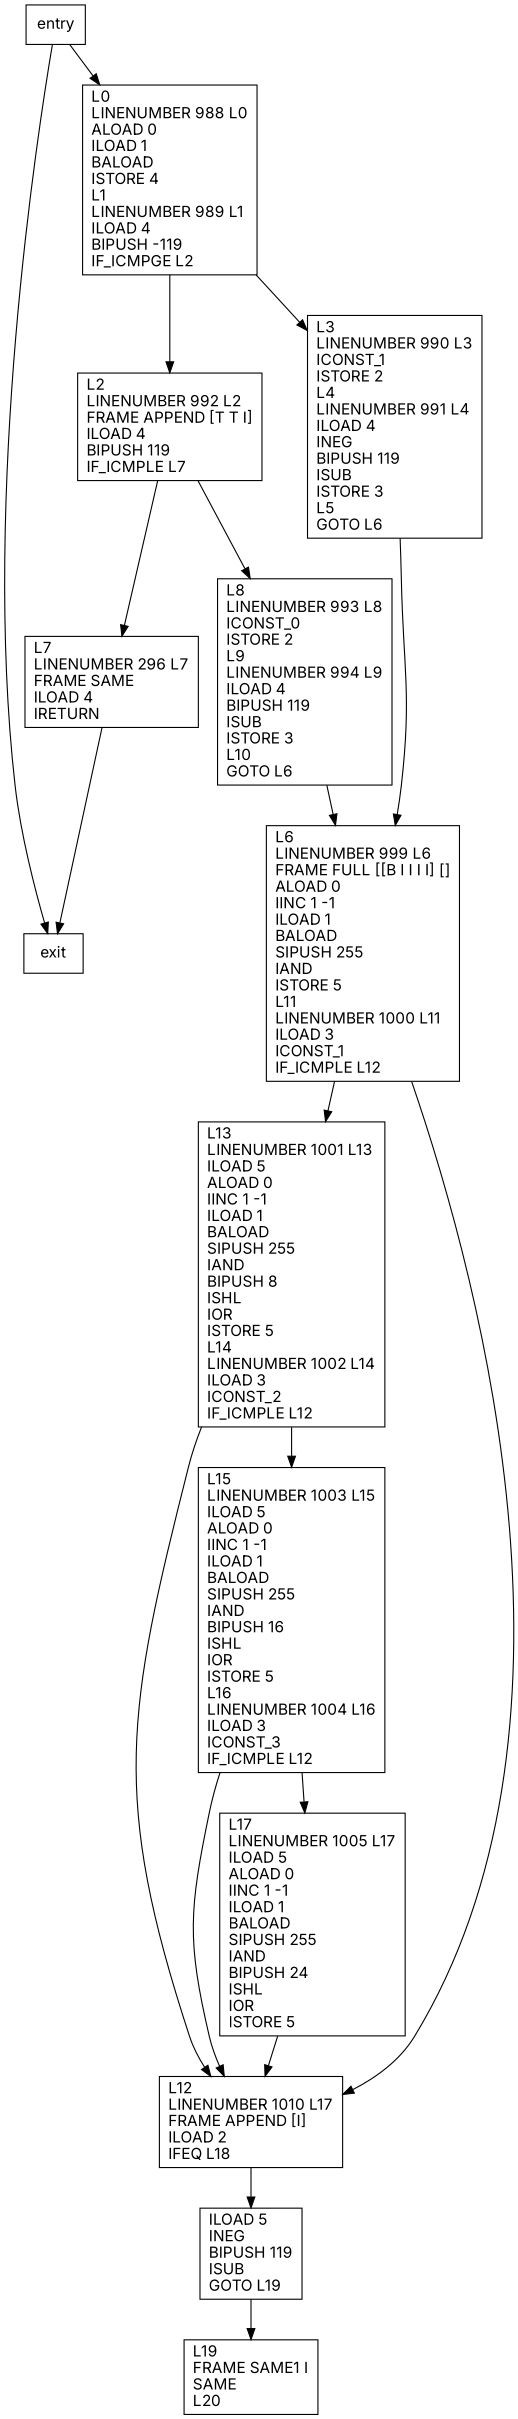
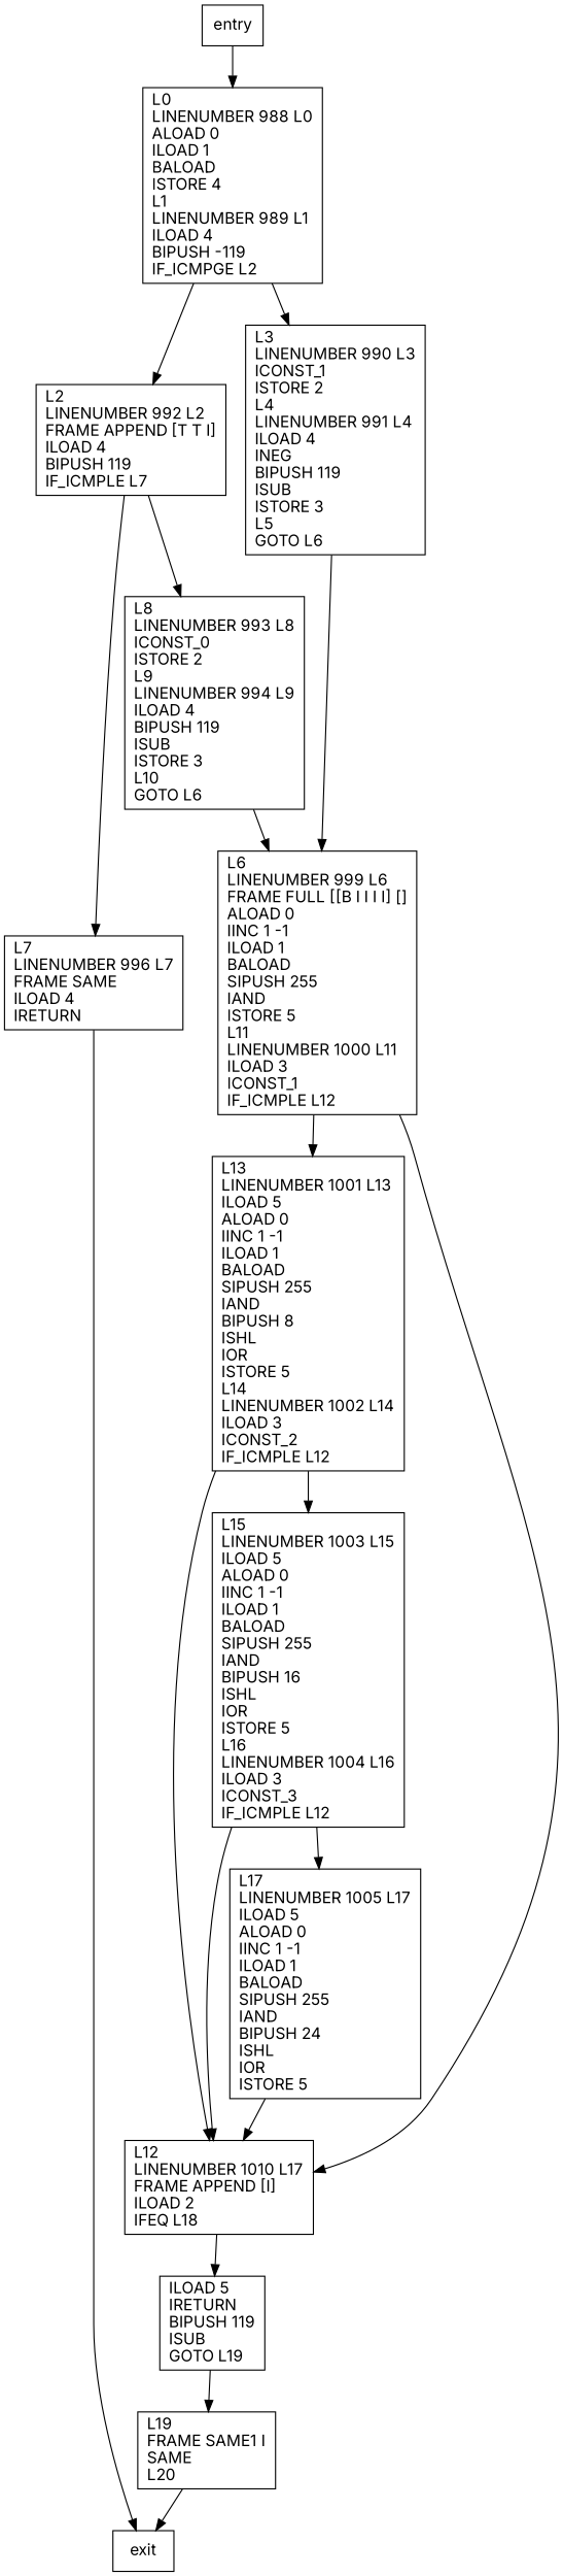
  digraph {
    fontname=Inter
    node [fontname=Inter shape=record]
    edge [fontname=Inter]
    n1 [label="L13\lLINENUMBER 1001 L13\lILOAD 5\lALOAD 0\lIINC 1 -1\lILOAD 1\lBALOAD\lSIPUSH 255\lIAND\lBIPUSH 8\lISHL\lIOR\lISTORE 5\lL14\lLINENUMBER 1002 L14\lILOAD 3\lICONST_2\lIF_ICMPLE L12\l"]
    n2 [label="L12\lLINENUMBER 1010 L17\lFRAME APPEND [I]\lILOAD 2\lIFEQ L18\l"]
    n3 [label="L15\lLINENUMBER 1003 L15\lILOAD 5\lALOAD 0\lIINC 1 -1\lILOAD 1\lBALOAD\lSIPUSH 255\lIAND\lBIPUSH 16\lISHL\lIOR\lISTORE 5\lL16\lLINENUMBER 1004 L16\lILOAD 3\lICONST_3\lIF_ICMPLE L12\l"]
-   n4 [label="ILOAD 5\lINEG\lBIPUSH 119\lISUB\lGOTO L19\l"]
+   n4 [label="ILOAD 5\lIRETURN\lBIPUSH 119\lISUB\lGOTO L19\l"]
    n5 [label="L17\lLINENUMBER 1005 L17\lILOAD 5\lALOAD 0\lIINC 1 -1\lILOAD 1\lBALOAD\lSIPUSH 255\lIAND\lBIPUSH 24\lISHL\lIOR\lISTORE 5\l"]
    n6 [label="L19\lFRAME SAME1 I\lSAME\lL20\l"]
    exit
-   n8 [label="L7\lLINENUMBER 296 L7\lFRAME SAME\lILOAD 4\lIRETURN\l"]
+   n8 [label="L7\lLINENUMBER 996 L7\lFRAME SAME\lILOAD 4\lIRETURN\l"]
    n9 [label="L6\lLINENUMBER 999 L6\lFRAME FULL [[B I I I I] []\lALOAD 0\lIINC 1 -1\lILOAD 1\lBALOAD\lSIPUSH 255\lIAND\lISTORE 5\lL11\lLINENUMBER 1000 L11\lILOAD 3\lICONST_1\lIF_ICMPLE L12\l"]
    n10 [label="L2\lLINENUMBER 992 L2\lFRAME APPEND [T T I]\lILOAD 4\lBIPUSH 119\lIF_ICMPLE L7\l"]
    n11 [label="L8\lLINENUMBER 993 L8\lICONST_0\lISTORE 2\lL9\lLINENUMBER 994 L9\lILOAD 4\lBIPUSH 119\lISUB\lISTORE 3\lL10\lGOTO L6\l"]
    n12 [label="L0\lLINENUMBER 988 L0\lALOAD 0\lILOAD 1\lBALOAD\lISTORE 4\lL1\lLINENUMBER 989 L1\lILOAD 4\lBIPUSH -119\lIF_ICMPGE L2\l"]
    n13 [label="L3\lLINENUMBER 990 L3\lICONST_1\lISTORE 2\lL4\lLINENUMBER 991 L4\lILOAD 4\lINEG\lBIPUSH 119\lISUB\lISTORE 3\lL5\lGOTO L6\l"]
    entry
    n1 -> n2
    n1 -> n3
    n2 -> n4
    n3 -> n2
    n3 -> n5
    n4 -> n6
    n5 -> n2
-   entry -> exit
+   n6 -> exit
    n8 -> exit
    n9 -> n1
    n9 -> n2
    n10 -> n8
    n10 -> n11
    n11 -> n9
    n12 -> n10
    n12 -> n13
    n13 -> n9
    entry -> n12
  }
